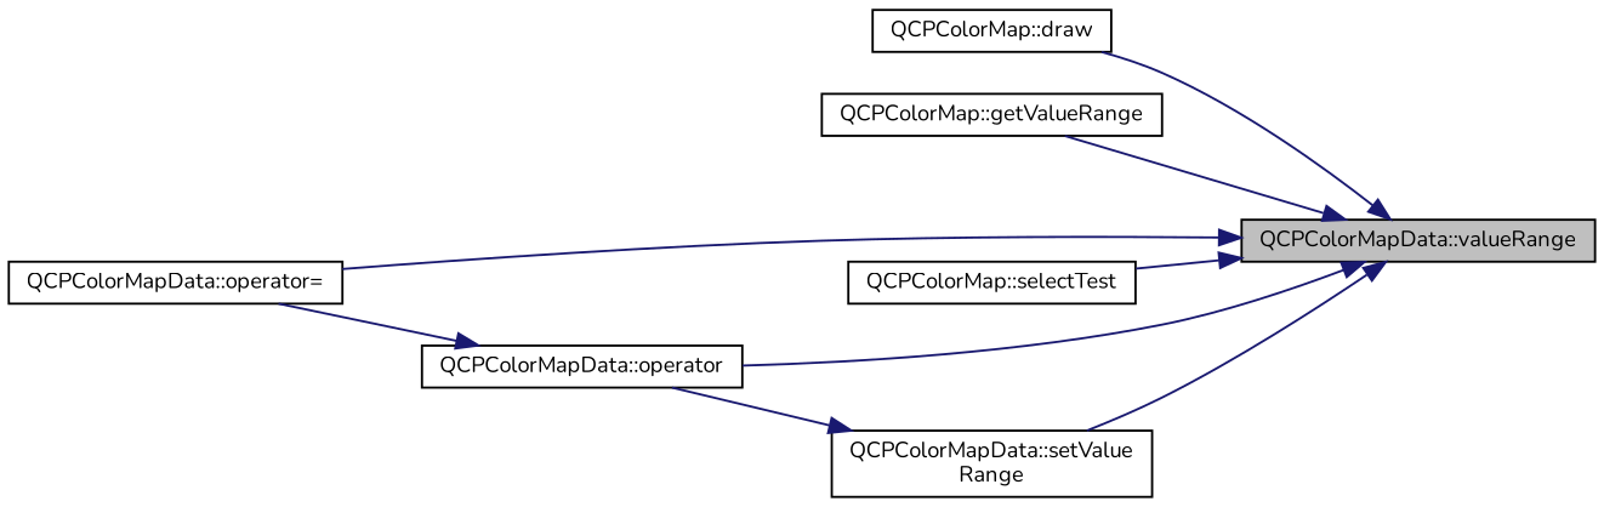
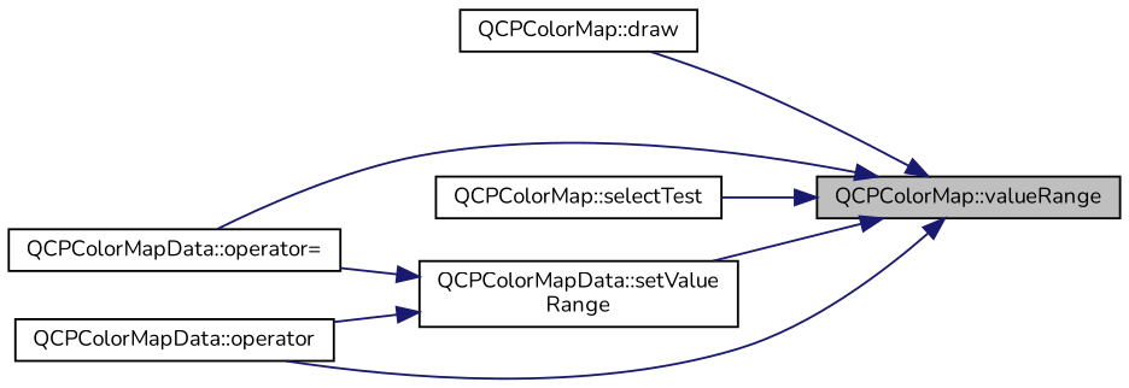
  digraph {
    fontname=Nunito
    rankdir=RL
    node [color=black fillcolor=white fontname=Nunito fontsize=10 shape=record style=filled]
    edge [color=midnightblue dir=back fontname=Nunito fontsize=10 labelfontname=Helvetica labelfontsize=10 style=solid]
-   n1 [fillcolor=grey75 fontcolor=black height=0.2 label="QCPColorMapData::valueRange" width=0.4]
+   n1 [fillcolor=grey75 fontcolor=black height=0.2 label="QCPColorMap::valueRange" width=0.4]
    n2 [height=0.2 label="QCPColorMap::draw" width=0.4]
-   n3 [height=0.2 label="QCPColorMap::getValueRange" width=0.4]
    n4 [height=0.2 label="QCPColorMapData::operator=" width=0.4]
    n5 [height=0.2 label="QCPColorMap::selectTest" width=0.4]
    n6 [height=0.2 label="QCPColorMapData::operator" width=0.4]
    n7 [height=0.2 label="QCPColorMapData::setValue\lRange" width=0.4]
    n1 -> n2
-   n1 -> n3
    n1 -> n4
    n1 -> n5
    n1 -> n6
    n1 -> n7
-   n6 -> n4
+   n7 -> n4
    n7 -> n6
  }
